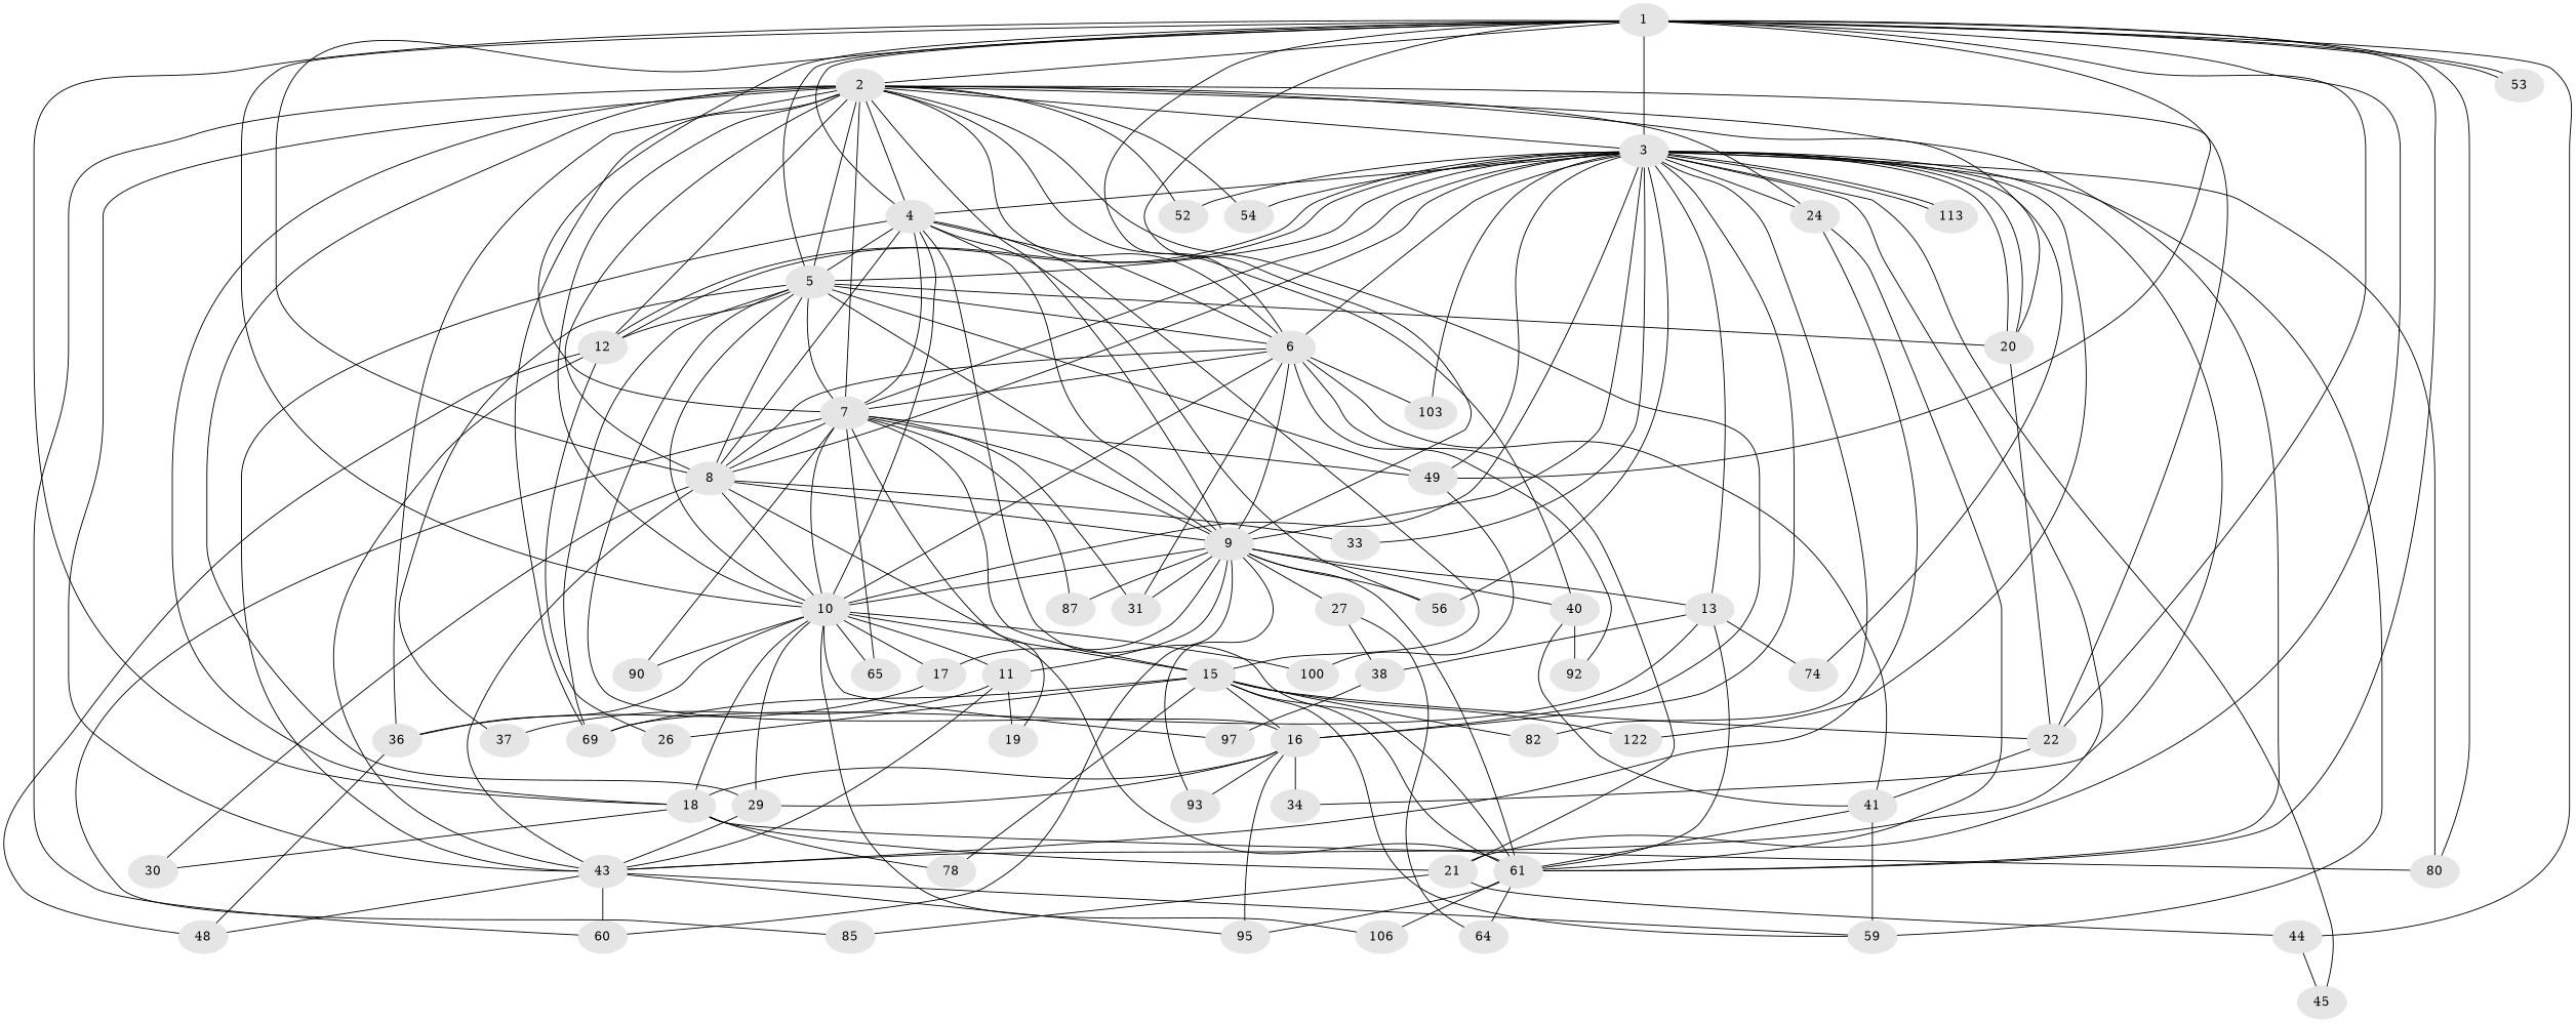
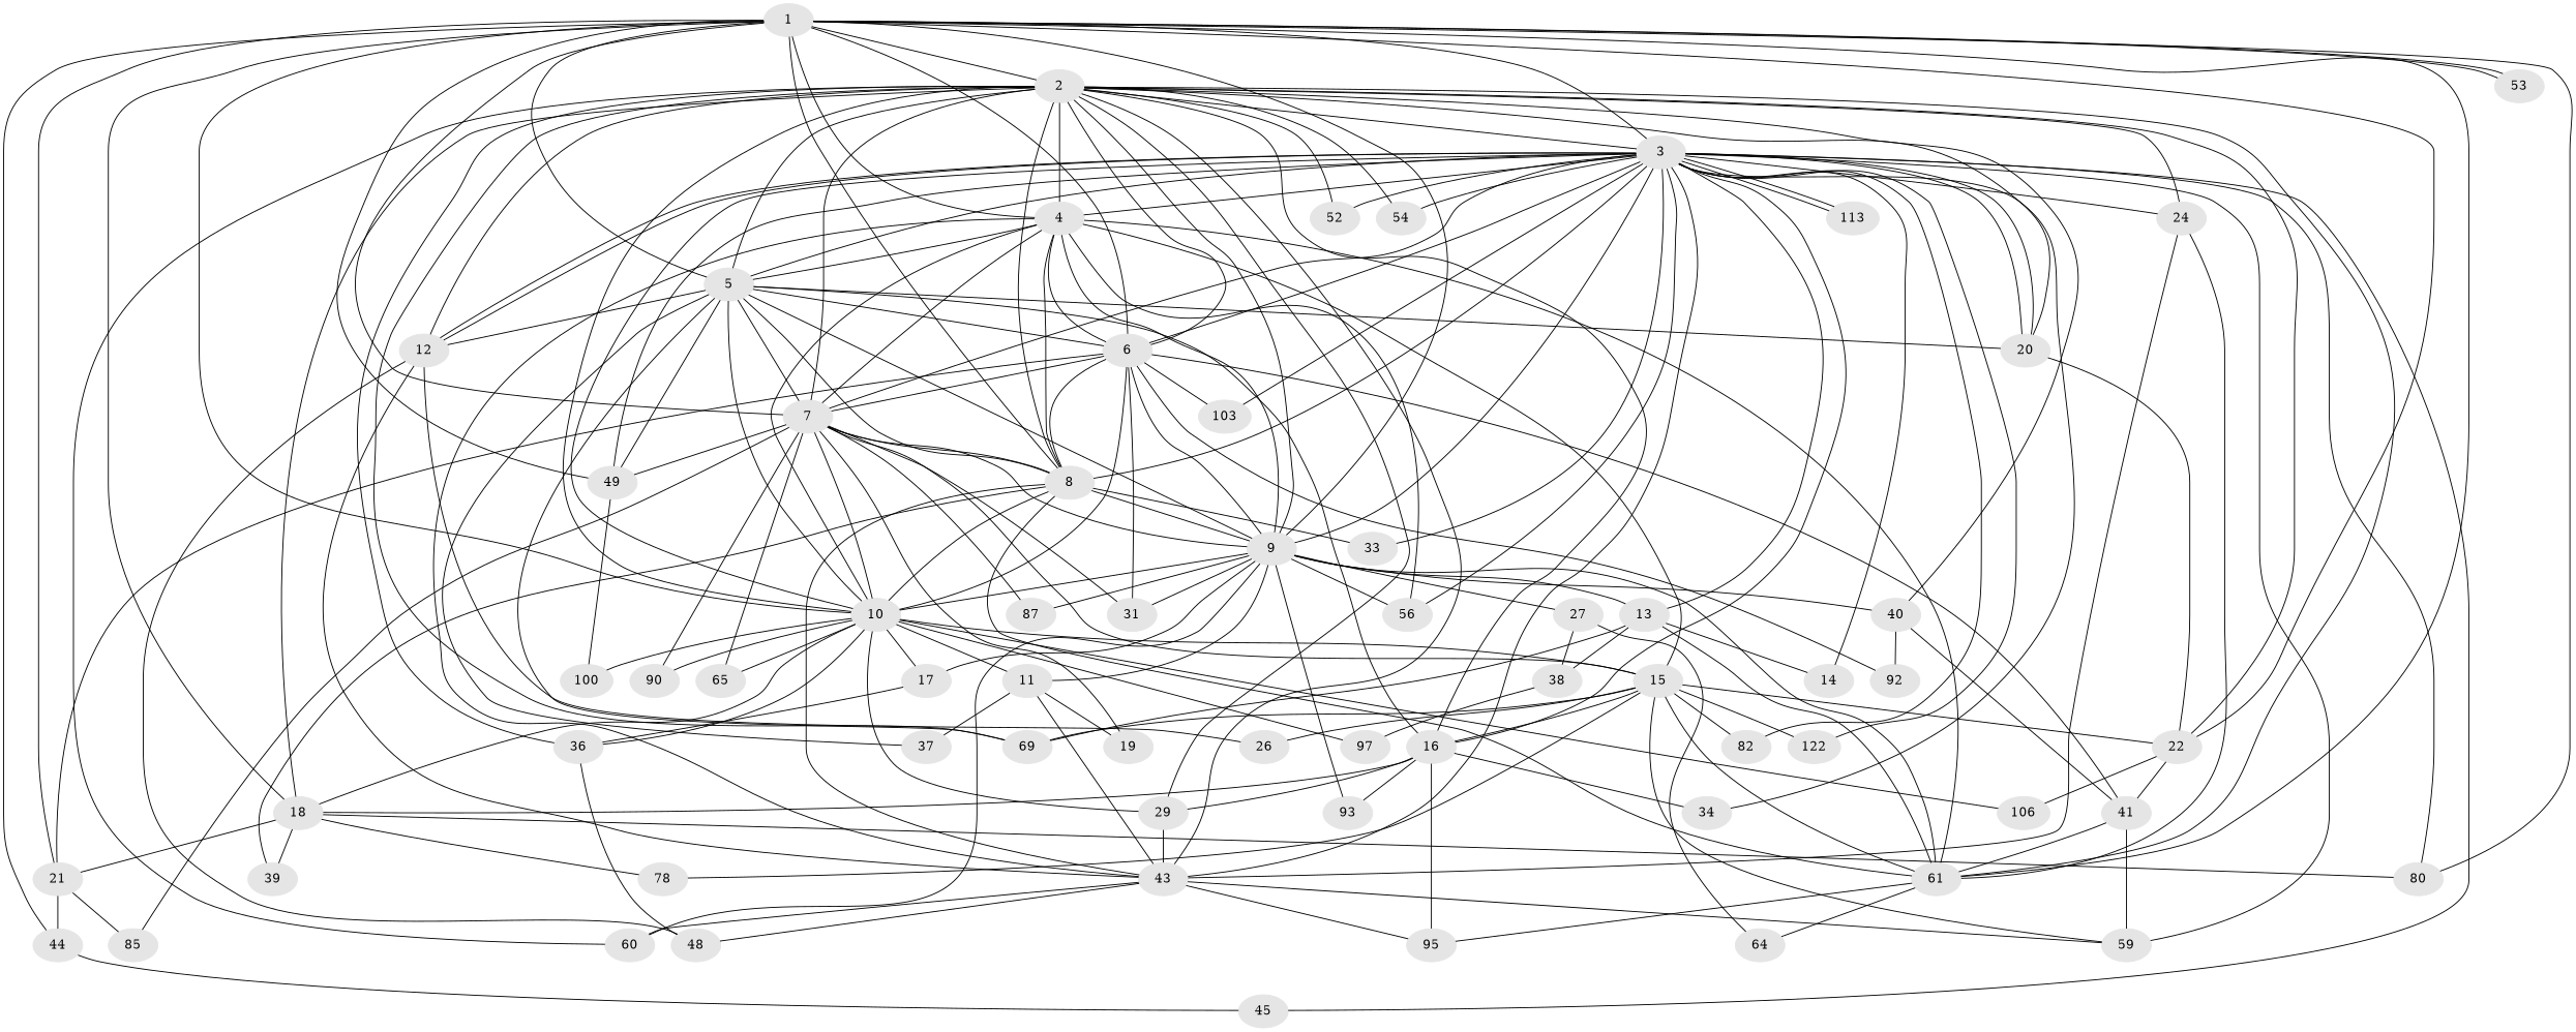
  graph {
    node [color=gray90 style=filled]
    2 [super="+116+133+111+123+125+104+57+102+23+75+39+32+89+71"]
    3 [super="+99+84"]
    4 [super="+51+109+119"]
    5
    6
    7
    8
    9
    10 [super="+28"]
    18 [super="+46"]
    22 [super="+25+127"]
    61 [super="+108+124+83"]
    12 [super="+35"]
    16 [super="+66+67"]
    20 [super="+112+62"]
    24 [super="+110"]
    29
    36
    40
    43 [super="+50+98+70"]
    52
    54
    60
    69 [super="+81"]
    1
    21
    44
    49 [super="+76+77"]
    53
    80 [super="+117"]
    13 [super="+96"]
-   14 [label=74]
+   14
    33
    34
    45
    59 [super="+129"]
    82
    103
    113
    122
    56
    15
    37
    31 [super="+120+42"]
    41 [super="+74"]
    92
    19
    65
    85
    87
    90
-   30
+   30 [label=39]
    27
    11
    17
    93
    97
    100
    106
    78
    95 [super="+107"]
    64
    26
    48 [super="+73"]
    38
    2 -- 3 [weight=2]
    2 -- 4 [weight=2]
    2 -- 5 [weight=7]
    2 -- 6
    2 -- 7
    2 -- 8
    2 -- 9 [weight=2]
    2 -- 10
    2 -- 18 [weight=2]
    2 -- 22
    2 -- 61
    2 -- 12
    2 -- 16
    2 -- 20
    2 -- 24 [weight=2]
    2 -- 29
    2 -- 36
    2 -- 40 [weight=2]
    2 -- 43 [weight=2]
    2 -- 52
    2 -- 54
    2 -- 60
    2 -- 69
    3 -- 4 [weight=2]
    3 -- 5
    3 -- 6
    3 -- 7
    3 -- 8
    3 -- 9
    3 -- 10 [weight=2]
    3 -- 12 [weight=2]
    3 -- 12
    3 -- 16 [weight=2]
    3 -- 20
    3 -- 20
    3 -- 24 [weight=2]
    3 -- 43
    3 -- 52
    3 -- 54
    3 -- 49
    3 -- 80
    3 -- 13
    3 -- 14
    3 -- 33
    3 -- 34
    3 -- 45
    3 -- 59 [weight=2]
    3 -- 82
    3 -- 103
    3 -- 113
    3 -- 113
    3 -- 122
    3 -- 56
    4 -- 5
    4 -- 6
    4 -- 7
    4 -- 8
    4 -- 9 [weight=2]
    4 -- 10
    4 -- 61
    4 -- 43
    4 -- 56
    4 -- 15
    5 -- 6
    5 -- 7
    5 -- 8
    5 -- 9
    5 -- 10
    5 -- 12
    5 -- 16
    5 -- 20
    5 -- 69
    5 -- 49
    5 -- 37
    6 -- 7
    6 -- 8
    6 -- 9
    6 -- 10
    6 -- 21
    6 -- 103
    6 -- 31
    6 -- 41
    6 -- 92
    7 -- 8
    7 -- 9
    7 -- 10 [weight=2]
    7 -- 49
    7 -- 15
    7 -- 31 [weight=2]
    7 -- 19
    7 -- 65
    7 -- 85
    7 -- 87
    7 -- 90
    8 -- 9
    8 -- 10
    8 -- 61
    8 -- 43
    8 -- 33
    8 -- 30
    9 -- 10
    9 -- 61
    9 -- 40
    9 -- 60
    9 -- 13
    9 -- 56
    9 -- 31
    9 -- 87
    9 -- 27
    9 -- 11
    9 -- 17
    9 -- 93
    10 -- 18
    10 -- 29
    10 -- 36
    10 -- 15 [weight=2]
    10 -- 65
    10 -- 90
    10 -- 11
    10 -- 17
    10 -- 97
    10 -- 100
    10 -- 106
    18 -- 21
    18 -- 80
    18 -- 30
    18 -- 78
    22 -- 41
-   61 -- 106
+   22 -- 106
    61 -- 95
    61 -- 64
    12 -- 43
    12 -- 26
    12 -- 48
    16 -- 18
    16 -- 29
    16 -- 34
    16 -- 93
    16 -- 95
    20 -- 22
    24 -- 61
    24 -- 43
    29 -- 43
    36 -- 48
    40 -- 41
    40 -- 92
    43 -- 60
    43 -- 59
    43 -- 95
    43 -- 48
    1 -- 2
    1 -- 3
    1 -- 4
    1 -- 5
    1 -- 6
    1 -- 7
    1 -- 8
    1 -- 9
    1 -- 10
    1 -- 18
    1 -- 22
    1 -- 61
    1 -- 21
    1 -- 44
    1 -- 49 [weight=2]
    1 -- 53
    1 -- 53
    1 -- 80
    21 -- 44
    21 -- 85
    44 -- 45
    49 -- 100
    13 -- 61
    13 -- 69
    13 -- 14
    13 -- 38
    15 -- 22 [weight=2]
    15 -- 61
    15 -- 16
    15 -- 69
    15 -- 59
    15 -- 82
    15 -- 122
    15 -- 78
    15 -- 26
    41 -- 61
    41 -- 59
    27 -- 64
    27 -- 38
    11 -- 43
    11 -- 37
    11 -- 19
    17 -- 36
    38 -- 97
  }
